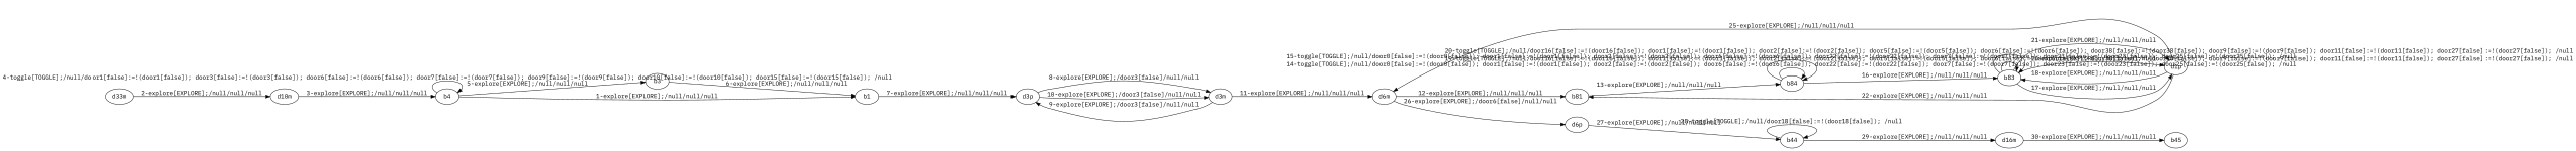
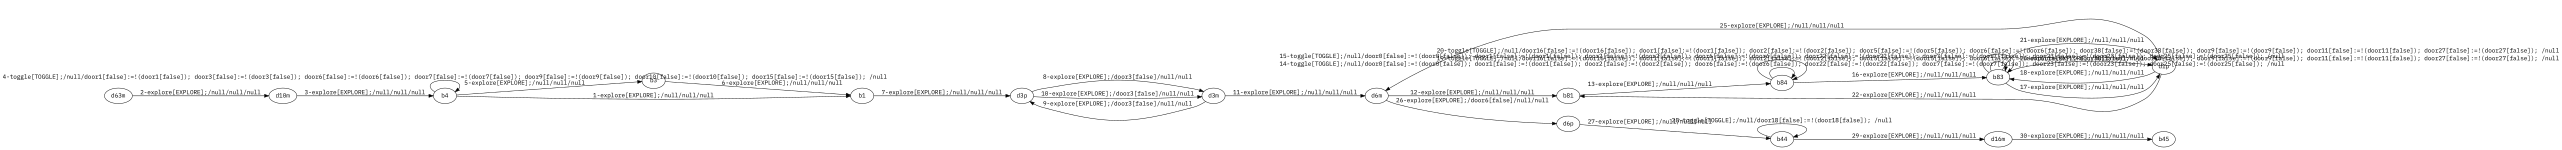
  digraph {
    fontname="IBM Plex Mono"
    rankdir=LR
    node [fontname="IBM Plex Mono"]
    edge [fontname="IBM Plex Mono"]
    b4
    b3
    b1
-   d33m
+   d33m [label=d63m]
    d10m
    d3p
    d3m
    d6m
    b81
    d6p
    b84
    b44
    b83
    d1p
    d16m
    b45
    b4 -> b4 [label="4-toggle[TOGGLE];/null/door1[false]:=!(door1[false]); door3[false]:=!(door3[false]); door6[false]:=!(door6[false]); door7[false]:=!(door7[false]); door9[false]:=!(door9[false]); door10[false]:=!(door10[false]); door15[false]:=!(door15[false]); /null"]
    b4 -> b3 [label="5-explore[EXPLORE];/null/null/null"]
    b4 -> b1 [label="1-explore[EXPLORE];/null/null/null"]
    b3 -> b1 [label="6-explore[EXPLORE];/null/null/null"]
    b1 -> d3p [label="7-explore[EXPLORE];/null/null/null"]
    d33m -> d10m [label="2-explore[EXPLORE];/null/null/null"]
    d10m -> b4 [label="3-explore[EXPLORE];/null/null/null"]
    d3p -> d3m [label="8-explore[EXPLORE];/door3[false]/null/null"]
    d3p -> d3m [label="10-explore[EXPLORE];/door3[false]/null/null"]
    d3m -> d3p [label="9-explore[EXPLORE];/door3[false]/null/null"]
    d3m -> d6m [label="11-explore[EXPLORE];/null/null/null"]
    d6m -> b81 [label="12-explore[EXPLORE];/null/null/null"]
    d6m -> d6p [label="26-explore[EXPLORE];/door6[false]/null/null"]
    b81 -> b84 [label="13-explore[EXPLORE];/null/null/null"]
    d6p -> b44 [label="27-explore[EXPLORE];/null/null/null"]
    b84 -> b84 [label="14-toggle[TOGGLE];/null/door0[false]:=!(door0[false]); door1[false]:=!(door1[false]); door2[false]:=!(door2[false]); door6[false]:=!(door6[false]); door22[false]:=!(door22[false]); door7[false]:=!(door7[false]); door23[false]:=!(door23[false]); door25[false]:=!(door25[false]); /null"]
    b84 -> b84 [label="15-toggle[TOGGLE];/null/door0[false]:=!(door0[false]); door1[false]:=!(door1[false]); door2[false]:=!(door2[false]); door6[false]:=!(door6[false]); door22[false]:=!(door22[false]); door7[false]:=!(door7[false]); door23[false]:=!(door23[false]); door25[false]:=!(door25[false]); /null"]
    b84 -> b83 [label="16-explore[EXPLORE];/null/null/null"]
    b44 -> b44 [label="28-toggle[TOGGLE];/null/door18[false]:=!(door18[false]); /null"]
    b44 -> d16m [label="29-explore[EXPLORE];/null/null/null"]
    b83 -> b83 [label="19-toggle[TOGGLE];/null/door16[false]:=!(door16[false]); door1[false]:=!(door1[false]); door2[false]:=!(door2[false]); door5[false]:=!(door5[false]); door6[false]:=!(door6[false]); door38[false]:=!(door38[false]); door9[false]:=!(door9[false]); door11[false]:=!(door11[false]); door27[false]:=!(door27[false]); /null"]
    b83 -> b83 [label="20-toggle[TOGGLE];/null/door16[false]:=!(door16[false]); door1[false]:=!(door1[false]); door2[false]:=!(door2[false]); door5[false]:=!(door5[false]); door6[false]:=!(door6[false]); door38[false]:=!(door38[false]); door9[false]:=!(door9[false]); door11[false]:=!(door11[false]); door27[false]:=!(door27[false]); /null"]
    b83 -> d1p [label="17-explore[EXPLORE];/null/null/null"]
    b83 -> d1p [label="21-explore[EXPLORE];/null/null/null"]
    b83 -> d1p [label="24-explore[EXPLORE];/null/null/null"]
    d1p -> d6m [label="25-explore[EXPLORE];/null/null/null"]
    d1p -> b81 [label="22-explore[EXPLORE];/null/null/null"]
    d1p -> b83 [label="18-explore[EXPLORE];/null/null/null"]
    d16m -> b45 [label="30-explore[EXPLORE];/null/null/null"]
  }
